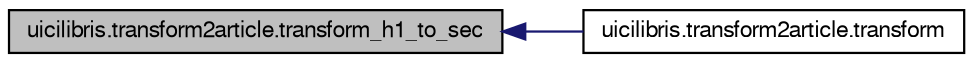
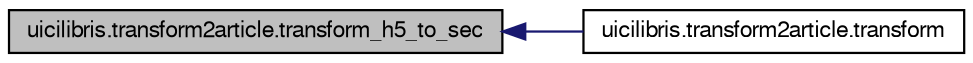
  digraph {
    rankdir=LR
    node [color=black fontname=FreeSans fontsize=10 shape=record style=filled]
-   n1 [fillcolor=grey75 fontcolor=black height=0.2 label="uicilibris.transform2article.transform_h1_to_sec" width=0.4]
+   n1 [fillcolor=grey75 fontcolor=black height=0.2 label="uicilibris.transform2article.transform_h5_to_sec" width=0.4]
    n2 [fillcolor=white height=0.2 label="uicilibris.transform2article.transform" width=0.4]
    n1 -> n2 [color=midnightblue dir=back fontname=FreeSans fontsize=10 labelfontname=FreeSans labelfontsize=10 style=solid]
  }
